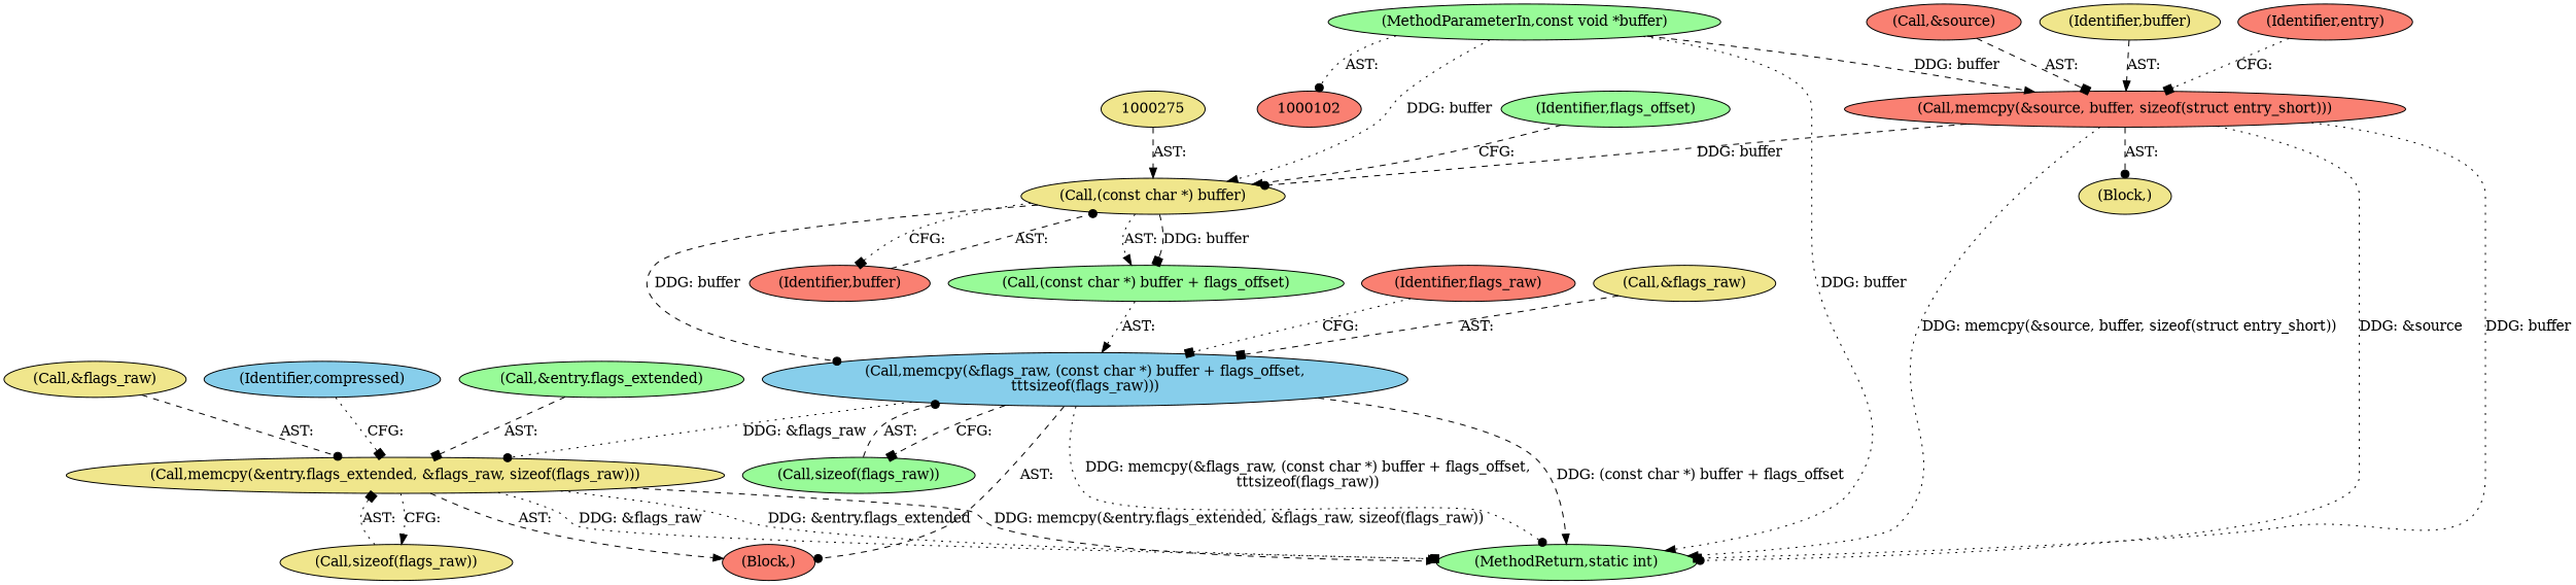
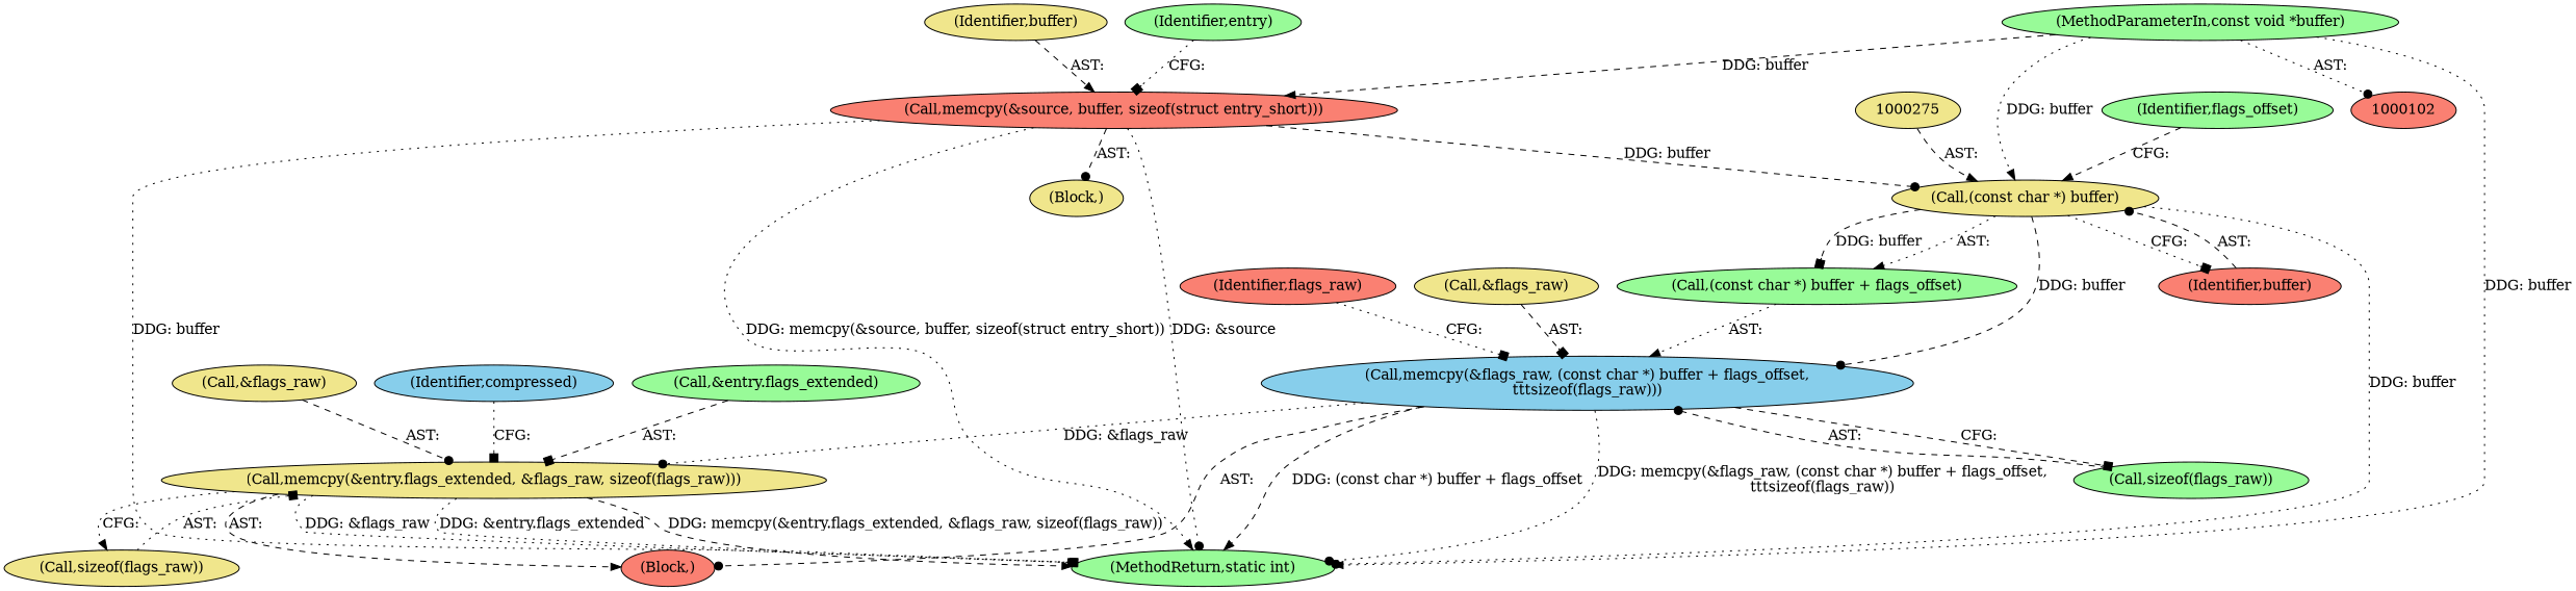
  digraph {
    node [fillcolor=khaki style=filled]
    edge [arrowhead=normal style=dashed]
    n1 [label="(Call,memcpy(&entry.flags_extended, &flags_raw, sizeof(flags_raw)))"]
    n2 [fillcolor=salmon label="(Block,)"]
    n3 [label="(Call,sizeof(flags_raw))"]
    n4 [fillcolor=palegreen label="(MethodReturn,static int)"]
    n5 [fillcolor=skyblue label="(Call,memcpy(&flags_raw, (const char *) buffer + flags_offset,\n\t\t\tsizeof(flags_raw)))"]
    n6 [fillcolor=palegreen label="(Call,sizeof(flags_raw))"]
    n7 [label="(Call,(const char *) buffer)"]
    n8 [fillcolor=salmon label="(Identifier,buffer)"]
    n9 [fillcolor=palegreen label="(Call,(const char *) buffer + flags_offset)"]
    n10 [fillcolor=salmon label="(Call,memcpy(&source, buffer, sizeof(struct entry_short)))"]
    n11 [label="(Block,)"]
    n12 [fillcolor=palegreen label="(MethodParameterIn,const void *buffer)"]
    1000102 [fillcolor=salmon]
    n14 [fillcolor=skyblue label="(Identifier,compressed)"]
    n15 [label="(Call,&flags_raw)"]
-   n16 [fillcolor=salmon label="(Call,&source)"]
    n17 [fillcolor=palegreen label="(Identifier,flags_offset)"]
    n18 [fillcolor=palegreen label="(Call,&entry.flags_extended)"]
    n19 [fillcolor=salmon label="(Identifier,flags_raw)"]
    n20 [label="(Call,&flags_raw)"]
    n21 [label="(Identifier,buffer)"]
-   n22 [fillcolor=salmon label="(Identifier,entry)"]
+   n22 [fillcolor=palegreen label="(Identifier,entry)"]
    1000275
    n1 -> n2 [label="AST: "]
    n1 -> n3 [label="CFG: " style=dotted]
    n1 -> n4 [label="DDG: &entry.flags_extended" style=dotted]
    n1 -> n4 [label="DDG: memcpy(&entry.flags_extended, &flags_raw, sizeof(flags_raw))"]
    n1 -> n4 [arrowhead=box label="DDG: &flags_raw" style=dotted]
    n3 -> n1 [arrowhead=box label="AST: " style=dotted]
    n5 -> n1 [arrowhead=dot label="DDG: &flags_raw" style=dotted]
    n5 -> n2 [arrowhead=dot label="AST: "]
    n5 -> n4 [label="DDG: (const char *) buffer + flags_offset"]
    n5 -> n4 [arrowhead=dot label="DDG: memcpy(&flags_raw, (const char *) buffer + flags_offset,\n\t\t\tsizeof(flags_raw))" style=dotted]
    n5 -> n6 [arrowhead=box label="CFG: "]
    n6 -> n5 [arrowhead=dot label="AST: "]
+   n7 -> n4 [arrowhead=dot label="DDG: buffer" style=dotted]
    n7 -> n5 [arrowhead=dot label="DDG: buffer"]
    n7 -> n8 [arrowhead=box label="CFG: " style=dotted]
    n7 -> n9 [label="AST: " style=dotted]
    n7 -> n9 [arrowhead=box label="DDG: buffer"]
    n8 -> n7 [arrowhead=dot label="AST: "]
    n9 -> n5 [label="AST: " style=dotted]
    n10 -> n4 [arrowhead=dot label="DDG: &source" style=dotted]
    n10 -> n4 [arrowhead=box label="DDG: buffer" style=dotted]
    n10 -> n4 [label="DDG: memcpy(&source, buffer, sizeof(struct entry_short))" style=dotted]
    n10 -> n7 [arrowhead=dot label="DDG: buffer"]
    n10 -> n11 [arrowhead=dot label="AST: "]
    n12 -> n4 [label="DDG: buffer" style=dotted]
    n12 -> n7 [label="DDG: buffer" style=dotted]
    n12 -> n10 [label="DDG: buffer"]
    n12 -> 1000102 [arrowhead=dot label="AST: " style=dotted]
    n14 -> n1 [arrowhead=box label="CFG: " style=dotted]
    n15 -> n5 [arrowhead=box label="AST: "]
-   n16 -> n10 [arrowhead=box label="AST: "]
    n17 -> n7 [label="CFG: "]
    n18 -> n1 [arrowhead=box label="AST: "]
    n19 -> n5 [arrowhead=box label="CFG: " style=dotted]
    n20 -> n1 [arrowhead=dot label="AST: "]
    n21 -> n10 [label="AST: "]
    n22 -> n10 [arrowhead=box label="CFG: " style=dotted]
    1000275 -> n7 [label="AST: "]
  }
